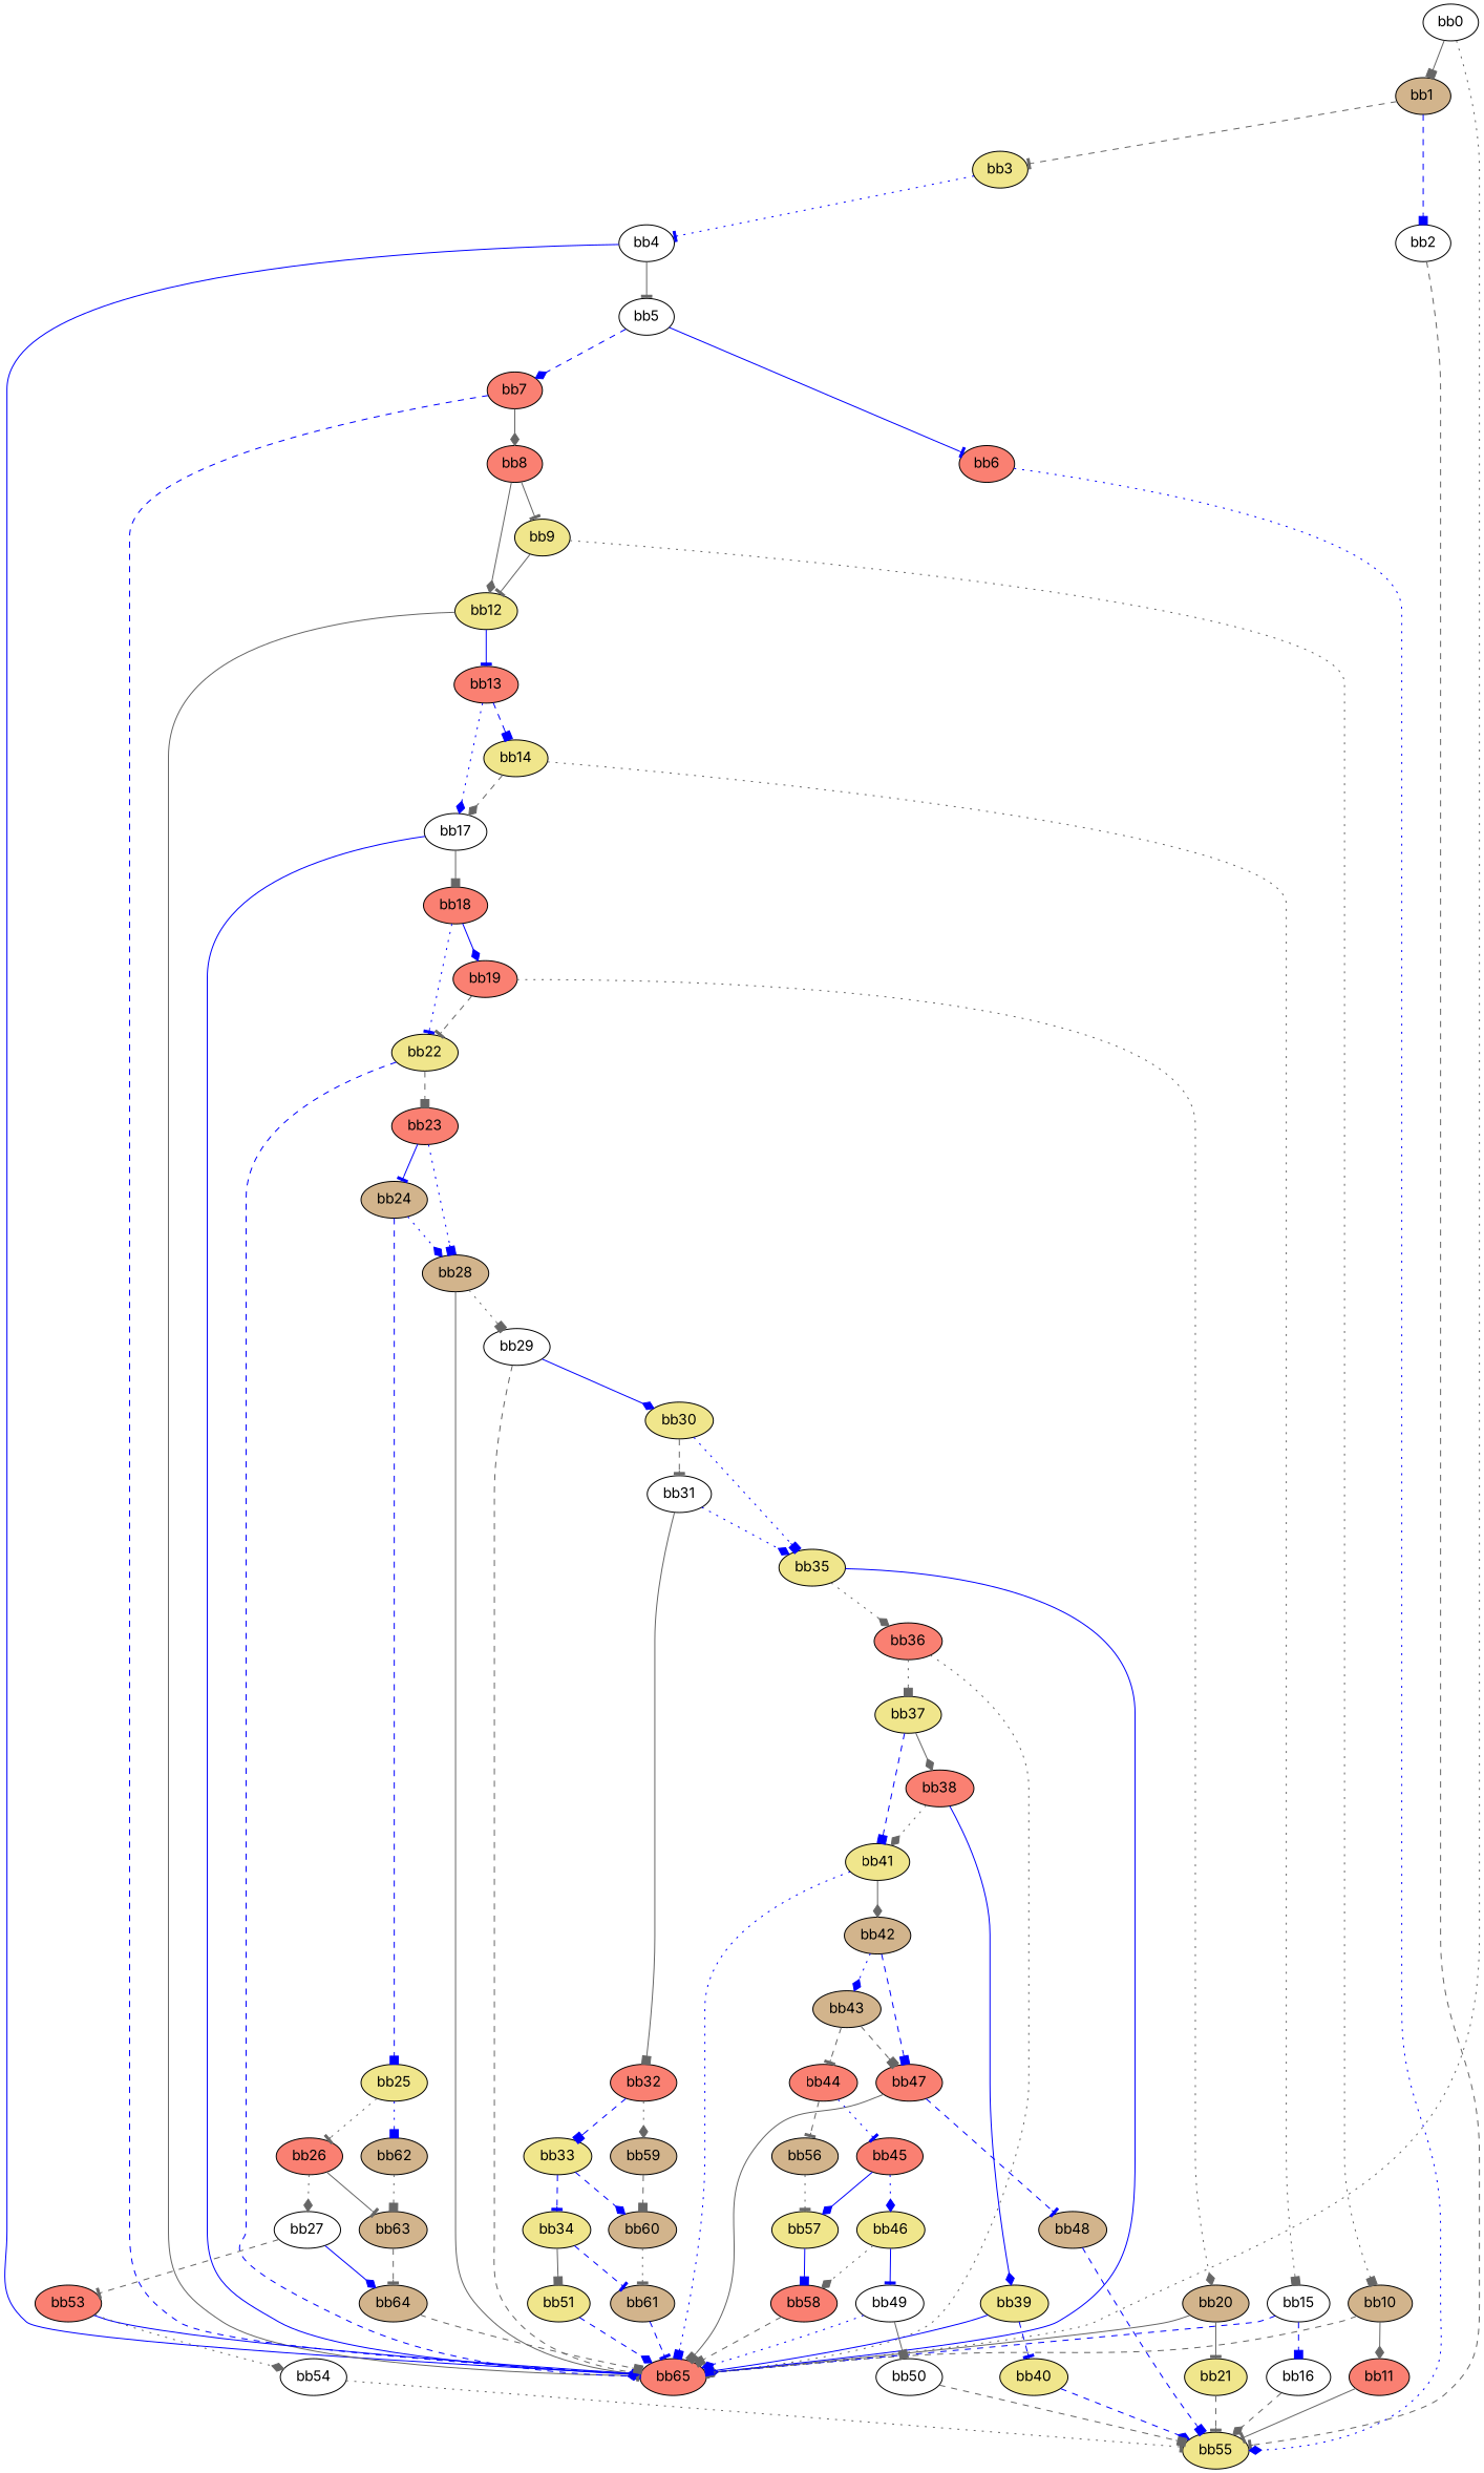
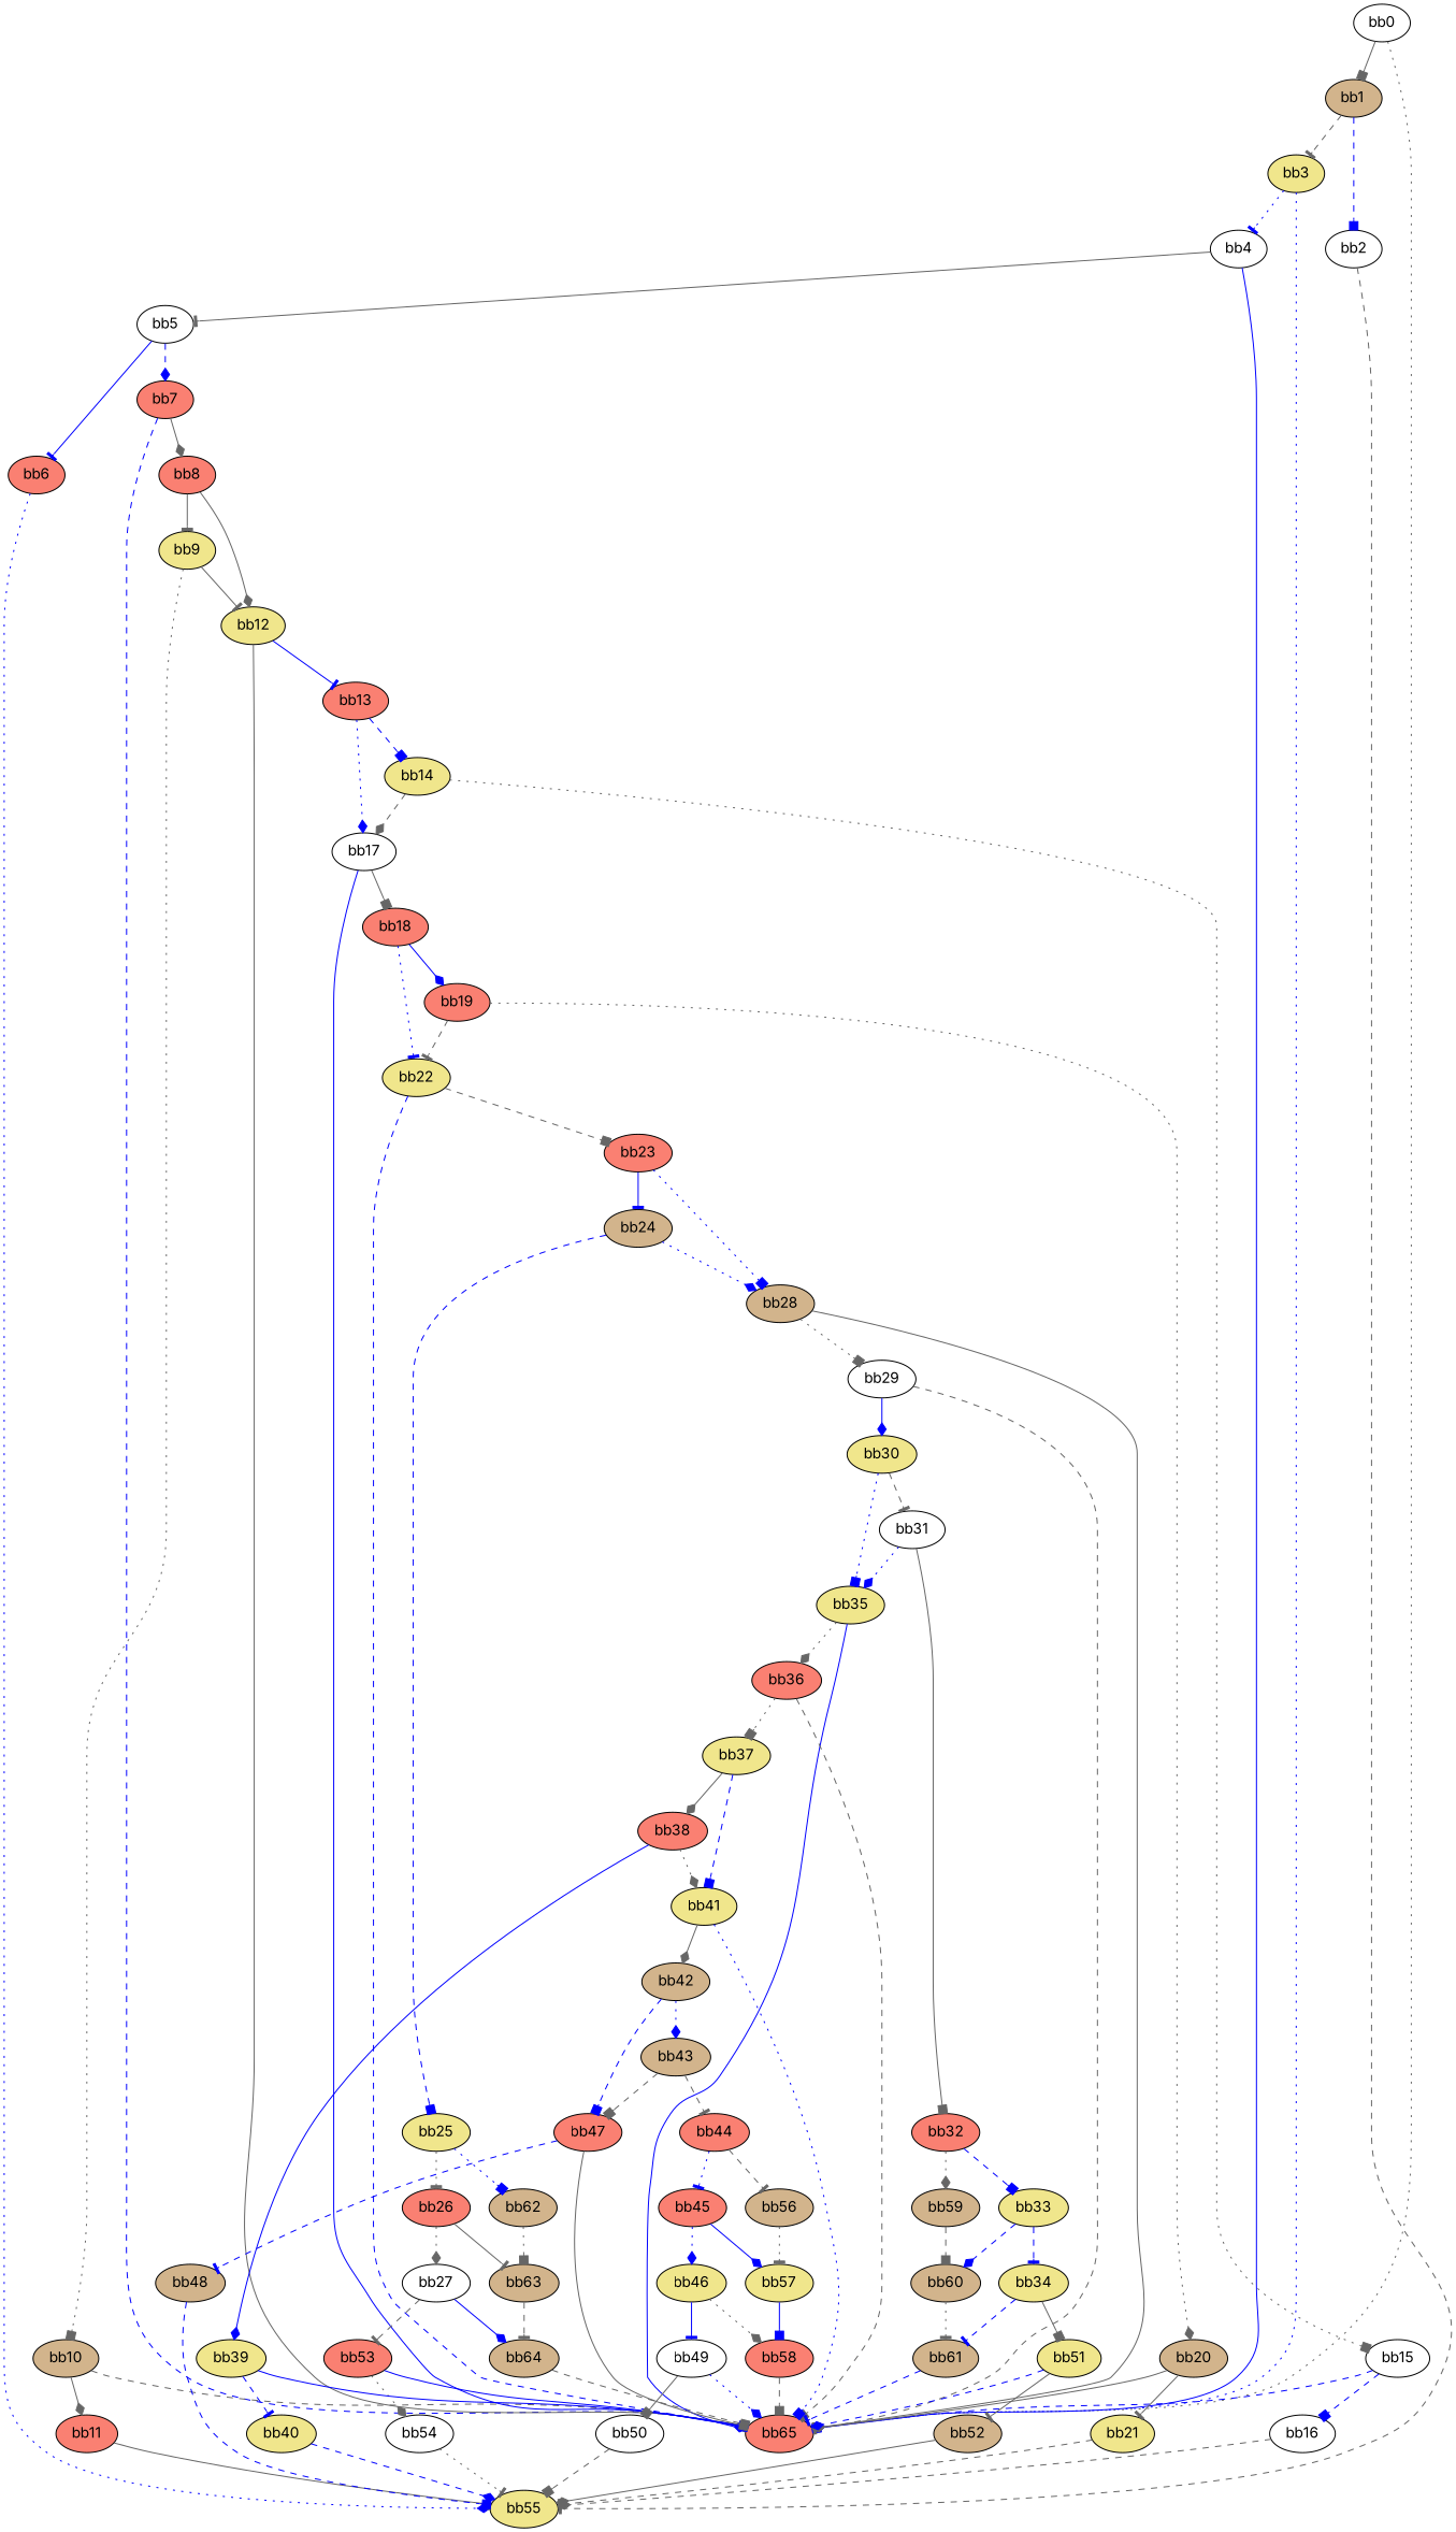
  digraph {
    fontname=Inter
    node [fillcolor=khaki fontname=Inter style=filled]
    edge [arrowhead=box color=gray40 fontname=Inter style=dashed]
    n1 [fillcolor=white label="bb0\l"]
    n2 [fillcolor=tan label="bb1\l"]
    n3 [fillcolor=salmon label="bb65\l"]
    n4 [fillcolor=white label="bb2\l"]
    n5 [label="bb3\l"]
    n6 [label="bb55\l"]
    n7 [fillcolor=white label="bb4\l"]
    n8 [fillcolor=white label="bb5\l"]
    n9 [fillcolor=salmon label="bb6\l"]
    n10 [fillcolor=salmon label="bb7\l"]
    n11 [fillcolor=salmon label="bb8\l"]
    n12 [label="bb9\l"]
    n13 [label="bb12\l"]
    n14 [fillcolor=tan label="bb10\l"]
    n15 [fillcolor=salmon label="bb13\l"]
    n16 [fillcolor=salmon label="bb11\l"]
    n17 [label="bb14\l"]
    n18 [fillcolor=white label="bb17\l"]
    n19 [fillcolor=white label="bb15\l"]
    n20 [fillcolor=salmon label="bb18\l"]
    n21 [fillcolor=white label="bb16\l"]
    n22 [fillcolor=salmon label="bb19\l"]
    n23 [label="bb22\l"]
    n24 [fillcolor=tan label="bb20\l"]
    n25 [fillcolor=salmon label="bb23\l"]
    n26 [label="bb21\l"]
    n27 [fillcolor=tan label="bb24\l"]
    n28 [fillcolor=tan label="bb28\l"]
    n29 [label="bb25\l"]
    n30 [fillcolor=white label="bb29\l"]
    n31 [fillcolor=salmon label="bb26\l"]
    n32 [fillcolor=tan label="bb62\l"]
    n33 [fillcolor=white label="bb27\l"]
    n34 [fillcolor=tan label="bb63\l"]
    n35 [fillcolor=salmon label="bb53\l"]
    n36 [fillcolor=tan label="bb64\l"]
    n37 [fillcolor=white label="bb54\l"]
    n38 [label="bb30\l"]
    n39 [fillcolor=white label="bb31\l"]
    n40 [label="bb35\l"]
    n41 [fillcolor=salmon label="bb32\l"]
    n42 [fillcolor=salmon label="bb36\l"]
    n43 [label="bb33\l"]
    n44 [fillcolor=tan label="bb59\l"]
    n45 [label="bb34\l"]
    n46 [fillcolor=tan label="bb60\l"]
    n47 [label="bb51\l"]
    n48 [fillcolor=tan label="bb61\l"]
+   n49 [fillcolor=tan label="bb52\l"]
    n50 [label="bb37\l"]
    n51 [fillcolor=salmon label="bb38\l"]
    n52 [label="bb41\l"]
    n53 [label="bb39\l"]
    n54 [fillcolor=tan label="bb42\l"]
    n55 [label="bb40\l"]
    n56 [fillcolor=tan label="bb43\l"]
    n57 [fillcolor=salmon label="bb47\l"]
    n58 [fillcolor=salmon label="bb44\l"]
    n59 [fillcolor=tan label="bb48\l"]
    n60 [fillcolor=salmon label="bb45\l"]
    n61 [fillcolor=tan label="bb56\l"]
    n62 [label="bb46\l"]
    n63 [label="bb57\l"]
    n64 [fillcolor=white label="bb49\l"]
    n65 [fillcolor=salmon label="bb58\l"]
    n66 [fillcolor=white label="bb50\l"]
    n1 -> n2 [style=solid]
    n1 -> n3 [arrowhead=tee style=dotted]
    n2 -> n4 [color=blue]
    n2 -> n5 [arrowhead=tee]
    n4 -> n6 [arrowhead=tee]
+   n5 -> n3 [color=blue style=dotted]
    n5 -> n7 [arrowhead=tee color=blue style=dotted]
    n7 -> n3 [color=blue style=solid]
    n7 -> n8 [arrowhead=tee style=solid]
    n8 -> n9 [arrowhead=tee color=blue style=solid]
    n8 -> n10 [arrowhead=diamond color=blue]
    n9 -> n6 [arrowhead=diamond color=blue style=dotted]
    n10 -> n3 [color=blue]
    n10 -> n11 [arrowhead=diamond style=solid]
    n11 -> n12 [arrowhead=tee style=solid]
    n11 -> n13 [arrowhead=diamond style=solid]
    n12 -> n13 [arrowhead=tee style=solid]
    n12 -> n14 [style=dotted]
    n13 -> n3 [arrowhead=tee style=solid]
    n13 -> n15 [arrowhead=tee color=blue style=solid]
    n14 -> n3
    n14 -> n16 [arrowhead=diamond style=solid]
    n15 -> n17 [color=blue]
    n15 -> n18 [arrowhead=diamond color=blue style=dotted]
    n16 -> n6 [arrowhead=tee style=solid]
    n17 -> n18 [arrowhead=diamond]
    n17 -> n19 [style=dotted]
    n18 -> n3 [color=blue style=solid]
    n18 -> n20 [style=solid]
    n19 -> n3 [arrowhead=diamond color=blue]
    n19 -> n21 [color=blue]
    n20 -> n22 [arrowhead=diamond color=blue style=solid]
    n20 -> n23 [arrowhead=tee color=blue style=dotted]
    n21 -> n6 [arrowhead=diamond]
    n22 -> n23 [arrowhead=tee]
    n22 -> n24 [arrowhead=diamond style=dotted]
    n23 -> n3 [arrowhead=diamond color=blue]
    n23 -> n25
    n24 -> n3 [arrowhead=diamond style=solid]
    n24 -> n26 [arrowhead=tee style=solid]
    n25 -> n27 [arrowhead=tee color=blue style=solid]
    n25 -> n28 [color=blue style=dotted]
    n26 -> n6 [arrowhead=tee]
    n27 -> n28 [arrowhead=diamond color=blue style=dotted]
    n27 -> n29 [color=blue]
    n28 -> n3 [arrowhead=tee style=solid]
    n28 -> n30 [style=dotted]
    n29 -> n31 [arrowhead=tee style=dotted]
    n29 -> n32 [color=blue style=dotted]
    n30 -> n3 [arrowhead=tee]
    n30 -> n38 [arrowhead=diamond color=blue style=solid]
    n31 -> n33 [arrowhead=diamond style=dotted]
    n31 -> n34 [arrowhead=tee style=solid]
    n32 -> n34 [style=dotted]
    n33 -> n35 [arrowhead=tee]
    n33 -> n36 [arrowhead=diamond color=blue style=solid]
    n34 -> n36 [arrowhead=tee]
    n35 -> n3 [arrowhead=diamond color=blue style=solid]
    n35 -> n37 [arrowhead=diamond style=dotted]
    n36 -> n3
    n37 -> n6 [arrowhead=tee style=dotted]
    n38 -> n39 [arrowhead=tee]
    n38 -> n40 [color=blue style=dotted]
    n39 -> n40 [arrowhead=diamond color=blue style=dotted]
    n39 -> n41 [style=solid]
    n40 -> n3 [arrowhead=diamond color=blue style=solid]
    n40 -> n42 [arrowhead=diamond style=dotted]
    n41 -> n43 [color=blue]
    n41 -> n44 [arrowhead=diamond style=dotted]
-   n42 -> n3 [style=dotted]
+   n42 -> n3
    n42 -> n50 [style=dotted]
    n43 -> n45 [arrowhead=tee color=blue]
    n43 -> n46 [arrowhead=diamond color=blue]
    n44 -> n46
    n45 -> n47 [style=solid]
    n45 -> n48 [arrowhead=tee color=blue]
    n46 -> n48 [arrowhead=tee style=dotted]
    n47 -> n3 [arrowhead=diamond color=blue]
+   n47 -> n49 [arrowhead=tee style=solid]
    n48 -> n3 [arrowhead=tee color=blue]
+   n49 -> n6 [arrowhead=diamond style=solid]
    n50 -> n51 [arrowhead=diamond style=solid]
    n50 -> n52 [color=blue]
    n51 -> n52 [arrowhead=diamond style=dotted]
    n51 -> n53 [arrowhead=diamond color=blue style=solid]
    n52 -> n3 [color=blue style=dotted]
    n52 -> n54 [arrowhead=diamond style=solid]
    n53 -> n3 [color=blue style=solid]
    n53 -> n55 [arrowhead=tee color=blue]
    n54 -> n56 [arrowhead=diamond color=blue style=dotted]
    n54 -> n57 [color=blue]
    n55 -> n6 [arrowhead=diamond color=blue]
    n56 -> n57
    n56 -> n58 [arrowhead=tee]
    n57 -> n3 [style=solid]
    n57 -> n59 [arrowhead=tee color=blue]
    n58 -> n60 [arrowhead=tee color=blue style=dotted]
    n58 -> n61 [arrowhead=tee]
    n59 -> n6 [color=blue]
    n60 -> n62 [arrowhead=diamond color=blue style=dotted]
    n60 -> n63 [arrowhead=diamond color=blue style=solid]
    n61 -> n63 [arrowhead=tee style=dotted]
    n62 -> n64 [arrowhead=tee color=blue style=solid]
    n62 -> n65 [arrowhead=diamond style=dotted]
    n63 -> n65 [color=blue style=solid]
    n64 -> n3 [arrowhead=diamond color=blue style=dotted]
    n64 -> n66 [style=solid]
    n65 -> n3
    n66 -> n6
  }
